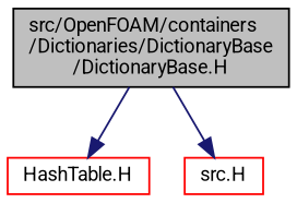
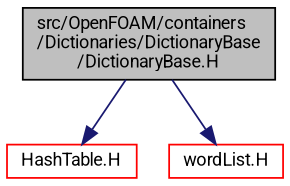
  digraph {
    fontname=Roboto
    node [color=red fontname=Roboto fontsize=10 shape=record]
    edge [color=midnightblue fontname=Roboto fontsize=10 labelfontname=FreeSans labelfontsize=10 style=solid]
    n1 [color=black fillcolor=grey75 fontcolor=black height=0.2 label="src/OpenFOAM/containers\l/Dictionaries/DictionaryBase\l/DictionaryBase.H" style=filled width=0.4]
    n2 [height=0.2 label="HashTable.H" width=0.4]
-   n3 [height=0.2 label="src.H" width=0.4]
+   n3 [height=0.2 label="wordList.H" width=0.4]
    n1 -> n2
    n1 -> n3
  }
